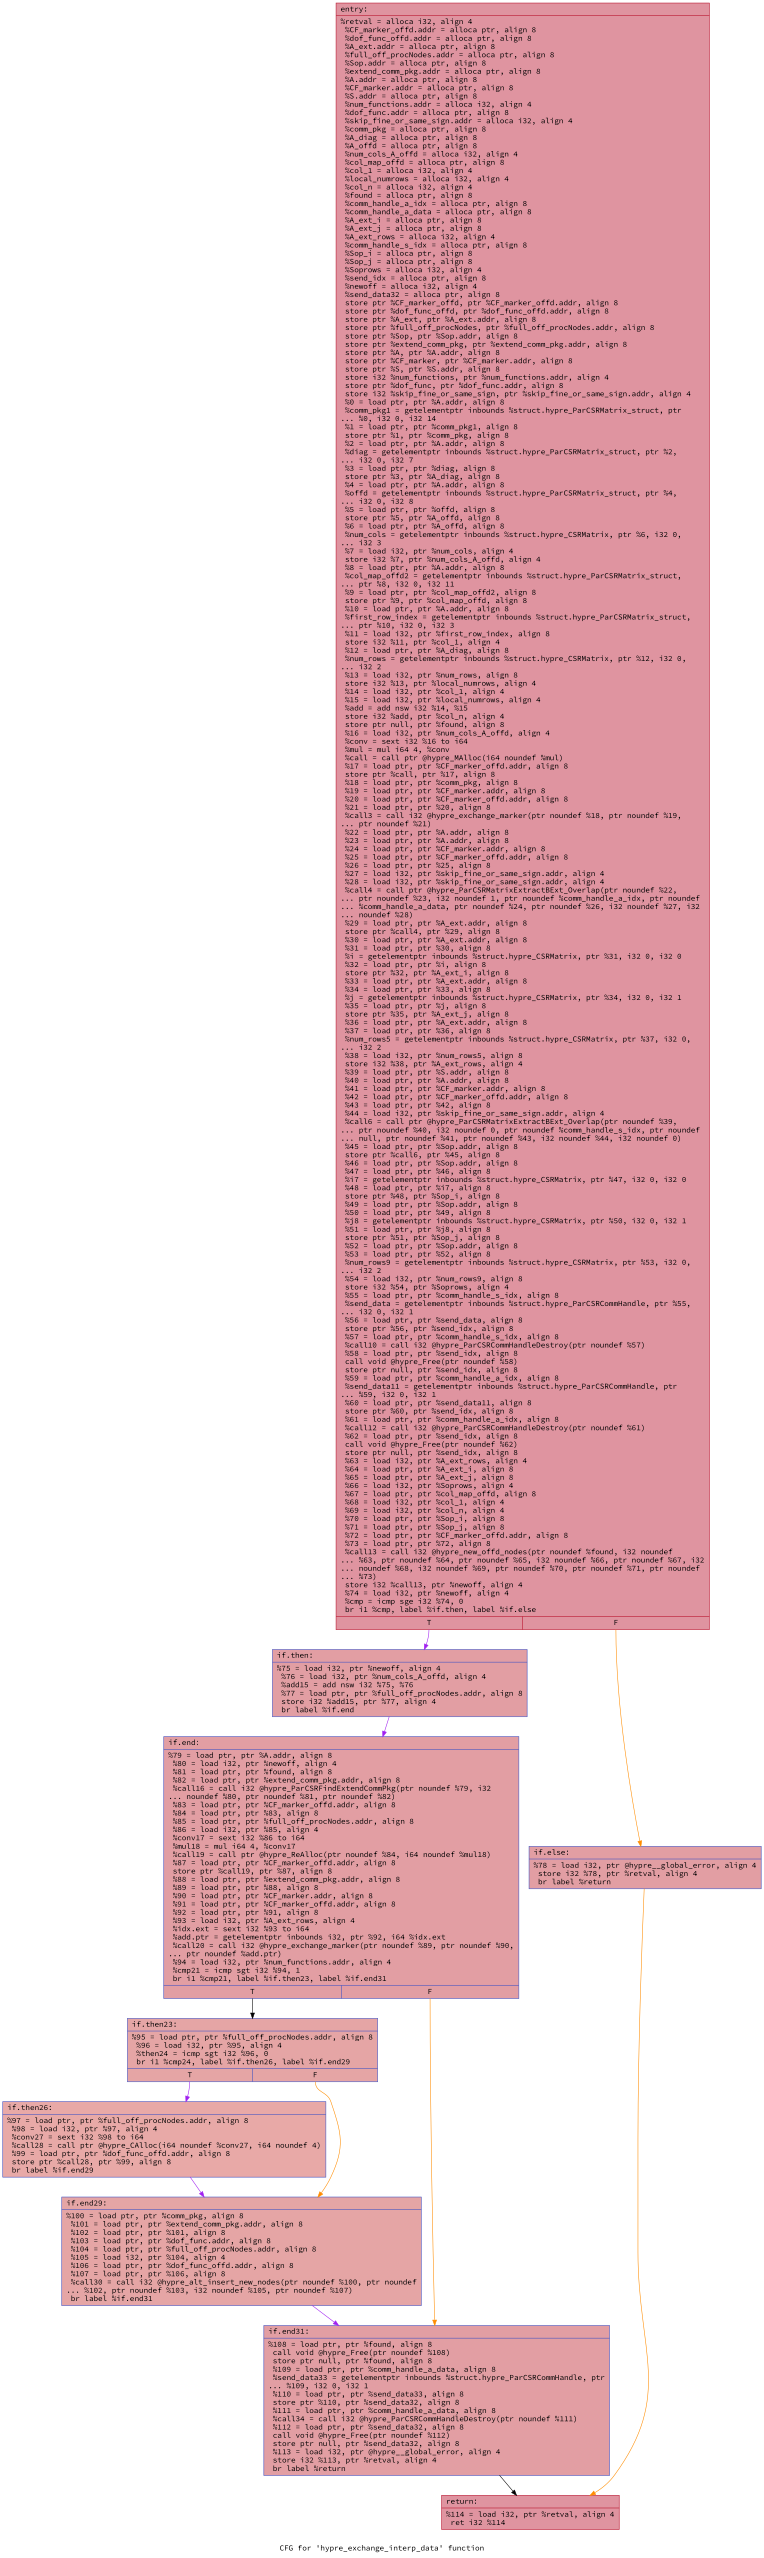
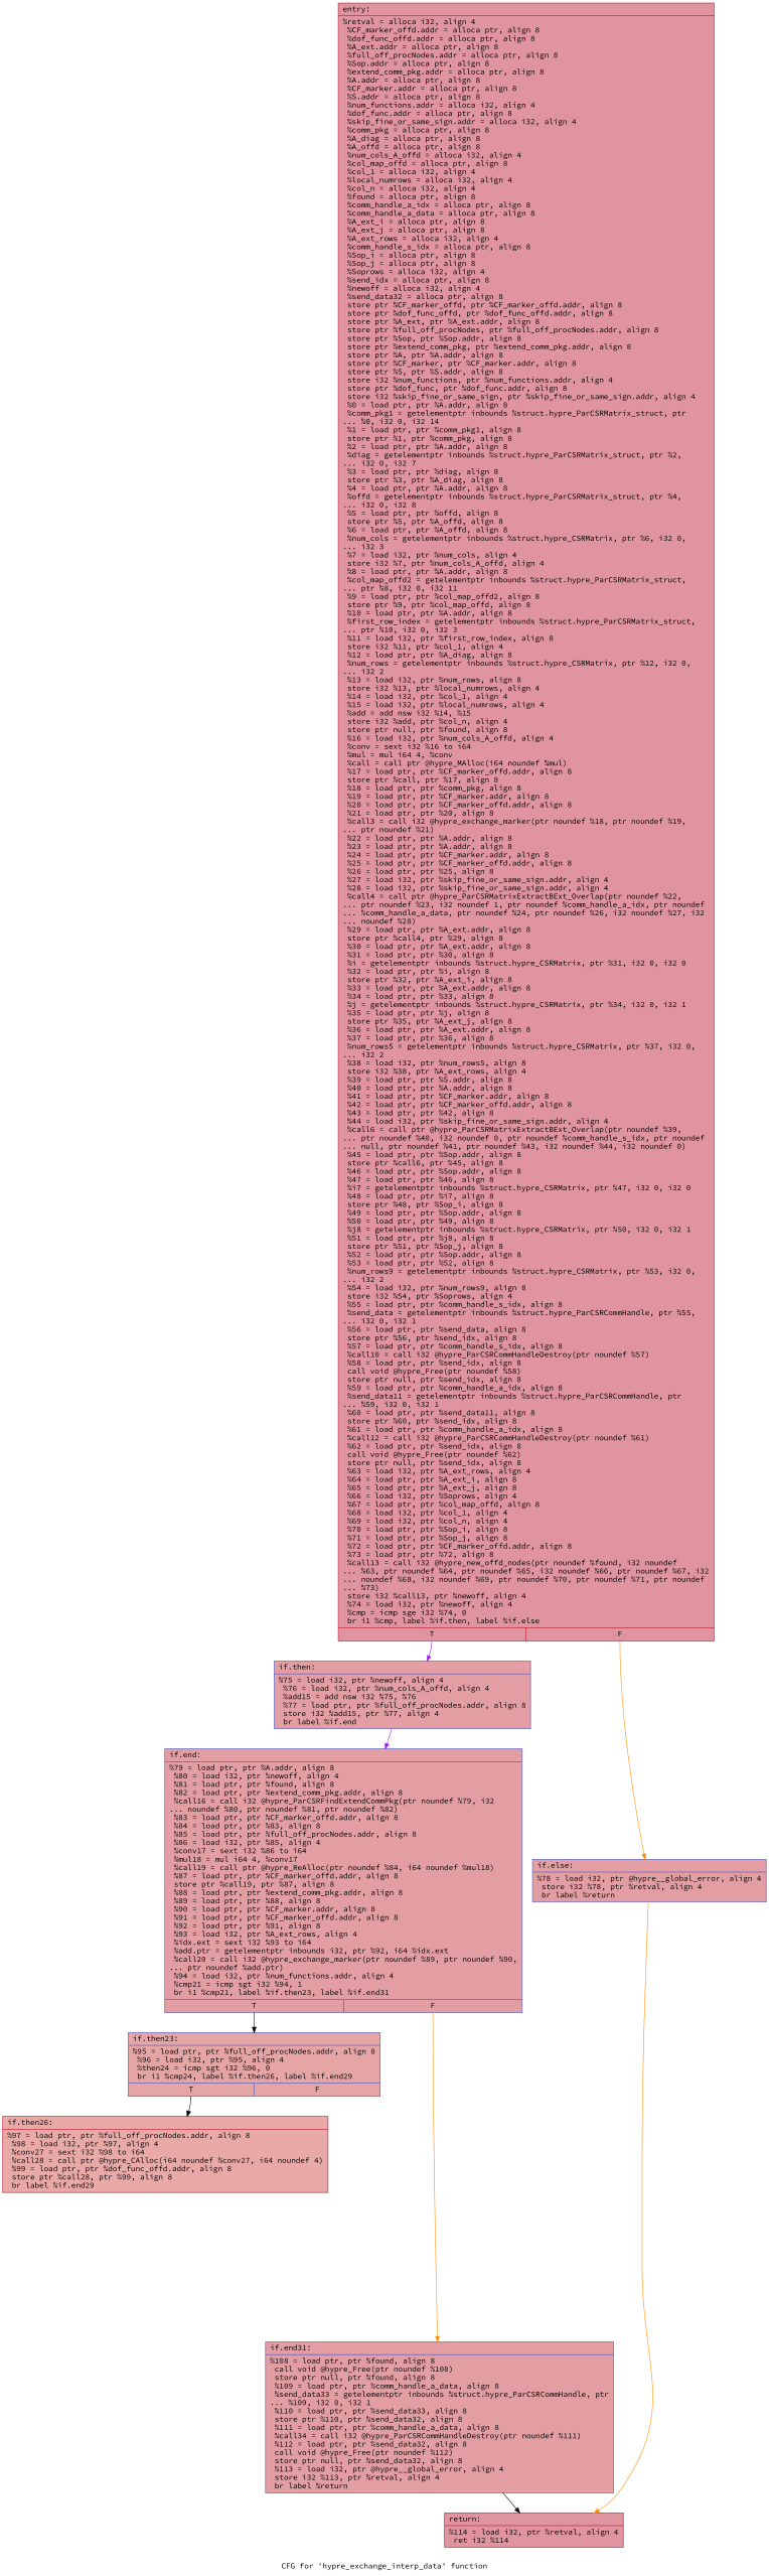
  digraph {
    fontname="Source Code Pro"
    label="CFG for 'hypre_exchange_interp_data' function"
    node [color="#3d50c3ff" fillcolor="#be242e70" fontname="Source Code Pro" shape=record style=filled]
    edge [color=purple fontname="Source Code Pro"]
    n1 [color="#b70d28ff" fillcolor="#b70d2870" label="{entry:\l|  %retval = alloca i32, align 4\l  %CF_marker_offd.addr = alloca ptr, align 8\l  %dof_func_offd.addr = alloca ptr, align 8\l  %A_ext.addr = alloca ptr, align 8\l  %full_off_procNodes.addr = alloca ptr, align 8\l  %Sop.addr = alloca ptr, align 8\l  %extend_comm_pkg.addr = alloca ptr, align 8\l  %A.addr = alloca ptr, align 8\l  %CF_marker.addr = alloca ptr, align 8\l  %S.addr = alloca ptr, align 8\l  %num_functions.addr = alloca i32, align 4\l  %dof_func.addr = alloca ptr, align 8\l  %skip_fine_or_same_sign.addr = alloca i32, align 4\l  %comm_pkg = alloca ptr, align 8\l  %A_diag = alloca ptr, align 8\l  %A_offd = alloca ptr, align 8\l  %num_cols_A_offd = alloca i32, align 4\l  %col_map_offd = alloca ptr, align 8\l  %col_1 = alloca i32, align 4\l  %local_numrows = alloca i32, align 4\l  %col_n = alloca i32, align 4\l  %found = alloca ptr, align 8\l  %comm_handle_a_idx = alloca ptr, align 8\l  %comm_handle_a_data = alloca ptr, align 8\l  %A_ext_i = alloca ptr, align 8\l  %A_ext_j = alloca ptr, align 8\l  %A_ext_rows = alloca i32, align 4\l  %comm_handle_s_idx = alloca ptr, align 8\l  %Sop_i = alloca ptr, align 8\l  %Sop_j = alloca ptr, align 8\l  %Soprows = alloca i32, align 4\l  %send_idx = alloca ptr, align 8\l  %newoff = alloca i32, align 4\l  %send_data32 = alloca ptr, align 8\l  store ptr %CF_marker_offd, ptr %CF_marker_offd.addr, align 8\l  store ptr %dof_func_offd, ptr %dof_func_offd.addr, align 8\l  store ptr %A_ext, ptr %A_ext.addr, align 8\l  store ptr %full_off_procNodes, ptr %full_off_procNodes.addr, align 8\l  store ptr %Sop, ptr %Sop.addr, align 8\l  store ptr %extend_comm_pkg, ptr %extend_comm_pkg.addr, align 8\l  store ptr %A, ptr %A.addr, align 8\l  store ptr %CF_marker, ptr %CF_marker.addr, align 8\l  store ptr %S, ptr %S.addr, align 8\l  store i32 %num_functions, ptr %num_functions.addr, align 4\l  store ptr %dof_func, ptr %dof_func.addr, align 8\l  store i32 %skip_fine_or_same_sign, ptr %skip_fine_or_same_sign.addr, align 4\l  %0 = load ptr, ptr %A.addr, align 8\l  %comm_pkg1 = getelementptr inbounds %struct.hypre_ParCSRMatrix_struct, ptr\l... %0, i32 0, i32 14\l  %1 = load ptr, ptr %comm_pkg1, align 8\l  store ptr %1, ptr %comm_pkg, align 8\l  %2 = load ptr, ptr %A.addr, align 8\l  %diag = getelementptr inbounds %struct.hypre_ParCSRMatrix_struct, ptr %2,\l... i32 0, i32 7\l  %3 = load ptr, ptr %diag, align 8\l  store ptr %3, ptr %A_diag, align 8\l  %4 = load ptr, ptr %A.addr, align 8\l  %offd = getelementptr inbounds %struct.hypre_ParCSRMatrix_struct, ptr %4,\l... i32 0, i32 8\l  %5 = load ptr, ptr %offd, align 8\l  store ptr %5, ptr %A_offd, align 8\l  %6 = load ptr, ptr %A_offd, align 8\l  %num_cols = getelementptr inbounds %struct.hypre_CSRMatrix, ptr %6, i32 0,\l... i32 3\l  %7 = load i32, ptr %num_cols, align 4\l  store i32 %7, ptr %num_cols_A_offd, align 4\l  %8 = load ptr, ptr %A.addr, align 8\l  %col_map_offd2 = getelementptr inbounds %struct.hypre_ParCSRMatrix_struct,\l... ptr %8, i32 0, i32 11\l  %9 = load ptr, ptr %col_map_offd2, align 8\l  store ptr %9, ptr %col_map_offd, align 8\l  %10 = load ptr, ptr %A.addr, align 8\l  %first_row_index = getelementptr inbounds %struct.hypre_ParCSRMatrix_struct,\l... ptr %10, i32 0, i32 3\l  %11 = load i32, ptr %first_row_index, align 8\l  store i32 %11, ptr %col_1, align 4\l  %12 = load ptr, ptr %A_diag, align 8\l  %num_rows = getelementptr inbounds %struct.hypre_CSRMatrix, ptr %12, i32 0,\l... i32 2\l  %13 = load i32, ptr %num_rows, align 8\l  store i32 %13, ptr %local_numrows, align 4\l  %14 = load i32, ptr %col_1, align 4\l  %15 = load i32, ptr %local_numrows, align 4\l  %add = add nsw i32 %14, %15\l  store i32 %add, ptr %col_n, align 4\l  store ptr null, ptr %found, align 8\l  %16 = load i32, ptr %num_cols_A_offd, align 4\l  %conv = sext i32 %16 to i64\l  %mul = mul i64 4, %conv\l  %call = call ptr @hypre_MAlloc(i64 noundef %mul)\l  %17 = load ptr, ptr %CF_marker_offd.addr, align 8\l  store ptr %call, ptr %17, align 8\l  %18 = load ptr, ptr %comm_pkg, align 8\l  %19 = load ptr, ptr %CF_marker.addr, align 8\l  %20 = load ptr, ptr %CF_marker_offd.addr, align 8\l  %21 = load ptr, ptr %20, align 8\l  %call3 = call i32 @hypre_exchange_marker(ptr noundef %18, ptr noundef %19,\l... ptr noundef %21)\l  %22 = load ptr, ptr %A.addr, align 8\l  %23 = load ptr, ptr %A.addr, align 8\l  %24 = load ptr, ptr %CF_marker.addr, align 8\l  %25 = load ptr, ptr %CF_marker_offd.addr, align 8\l  %26 = load ptr, ptr %25, align 8\l  %27 = load i32, ptr %skip_fine_or_same_sign.addr, align 4\l  %28 = load i32, ptr %skip_fine_or_same_sign.addr, align 4\l  %call4 = call ptr @hypre_ParCSRMatrixExtractBExt_Overlap(ptr noundef %22,\l... ptr noundef %23, i32 noundef 1, ptr noundef %comm_handle_a_idx, ptr noundef\l... %comm_handle_a_data, ptr noundef %24, ptr noundef %26, i32 noundef %27, i32\l... noundef %28)\l  %29 = load ptr, ptr %A_ext.addr, align 8\l  store ptr %call4, ptr %29, align 8\l  %30 = load ptr, ptr %A_ext.addr, align 8\l  %31 = load ptr, ptr %30, align 8\l  %i = getelementptr inbounds %struct.hypre_CSRMatrix, ptr %31, i32 0, i32 0\l  %32 = load ptr, ptr %i, align 8\l  store ptr %32, ptr %A_ext_i, align 8\l  %33 = load ptr, ptr %A_ext.addr, align 8\l  %34 = load ptr, ptr %33, align 8\l  %j = getelementptr inbounds %struct.hypre_CSRMatrix, ptr %34, i32 0, i32 1\l  %35 = load ptr, ptr %j, align 8\l  store ptr %35, ptr %A_ext_j, align 8\l  %36 = load ptr, ptr %A_ext.addr, align 8\l  %37 = load ptr, ptr %36, align 8\l  %num_rows5 = getelementptr inbounds %struct.hypre_CSRMatrix, ptr %37, i32 0,\l... i32 2\l  %38 = load i32, ptr %num_rows5, align 8\l  store i32 %38, ptr %A_ext_rows, align 4\l  %39 = load ptr, ptr %S.addr, align 8\l  %40 = load ptr, ptr %A.addr, align 8\l  %41 = load ptr, ptr %CF_marker.addr, align 8\l  %42 = load ptr, ptr %CF_marker_offd.addr, align 8\l  %43 = load ptr, ptr %42, align 8\l  %44 = load i32, ptr %skip_fine_or_same_sign.addr, align 4\l  %call6 = call ptr @hypre_ParCSRMatrixExtractBExt_Overlap(ptr noundef %39,\l... ptr noundef %40, i32 noundef 0, ptr noundef %comm_handle_s_idx, ptr noundef\l... null, ptr noundef %41, ptr noundef %43, i32 noundef %44, i32 noundef 0)\l  %45 = load ptr, ptr %Sop.addr, align 8\l  store ptr %call6, ptr %45, align 8\l  %46 = load ptr, ptr %Sop.addr, align 8\l  %47 = load ptr, ptr %46, align 8\l  %i7 = getelementptr inbounds %struct.hypre_CSRMatrix, ptr %47, i32 0, i32 0\l  %48 = load ptr, ptr %i7, align 8\l  store ptr %48, ptr %Sop_i, align 8\l  %49 = load ptr, ptr %Sop.addr, align 8\l  %50 = load ptr, ptr %49, align 8\l  %j8 = getelementptr inbounds %struct.hypre_CSRMatrix, ptr %50, i32 0, i32 1\l  %51 = load ptr, ptr %j8, align 8\l  store ptr %51, ptr %Sop_j, align 8\l  %52 = load ptr, ptr %Sop.addr, align 8\l  %53 = load ptr, ptr %52, align 8\l  %num_rows9 = getelementptr inbounds %struct.hypre_CSRMatrix, ptr %53, i32 0,\l... i32 2\l  %54 = load i32, ptr %num_rows9, align 8\l  store i32 %54, ptr %Soprows, align 4\l  %55 = load ptr, ptr %comm_handle_s_idx, align 8\l  %send_data = getelementptr inbounds %struct.hypre_ParCSRCommHandle, ptr %55,\l... i32 0, i32 1\l  %56 = load ptr, ptr %send_data, align 8\l  store ptr %56, ptr %send_idx, align 8\l  %57 = load ptr, ptr %comm_handle_s_idx, align 8\l  %call10 = call i32 @hypre_ParCSRCommHandleDestroy(ptr noundef %57)\l  %58 = load ptr, ptr %send_idx, align 8\l  call void @hypre_Free(ptr noundef %58)\l  store ptr null, ptr %send_idx, align 8\l  %59 = load ptr, ptr %comm_handle_a_idx, align 8\l  %send_data11 = getelementptr inbounds %struct.hypre_ParCSRCommHandle, ptr\l... %59, i32 0, i32 1\l  %60 = load ptr, ptr %send_data11, align 8\l  store ptr %60, ptr %send_idx, align 8\l  %61 = load ptr, ptr %comm_handle_a_idx, align 8\l  %call12 = call i32 @hypre_ParCSRCommHandleDestroy(ptr noundef %61)\l  %62 = load ptr, ptr %send_idx, align 8\l  call void @hypre_Free(ptr noundef %62)\l  store ptr null, ptr %send_idx, align 8\l  %63 = load i32, ptr %A_ext_rows, align 4\l  %64 = load ptr, ptr %A_ext_i, align 8\l  %65 = load ptr, ptr %A_ext_j, align 8\l  %66 = load i32, ptr %Soprows, align 4\l  %67 = load ptr, ptr %col_map_offd, align 8\l  %68 = load i32, ptr %col_1, align 4\l  %69 = load i32, ptr %col_n, align 4\l  %70 = load ptr, ptr %Sop_i, align 8\l  %71 = load ptr, ptr %Sop_j, align 8\l  %72 = load ptr, ptr %CF_marker_offd.addr, align 8\l  %73 = load ptr, ptr %72, align 8\l  %call13 = call i32 @hypre_new_offd_nodes(ptr noundef %found, i32 noundef\l... %63, ptr noundef %64, ptr noundef %65, i32 noundef %66, ptr noundef %67, i32\l... noundef %68, i32 noundef %69, ptr noundef %70, ptr noundef %71, ptr noundef\l... %73)\l  store i32 %call13, ptr %newoff, align 4\l  %74 = load i32, ptr %newoff, align 4\l  %cmp = icmp sge i32 %74, 0\l  br i1 %cmp, label %if.then, label %if.else\l|{<s0>T|<s1>F}}"]
    n2 [label="{if.then:\l|  %75 = load i32, ptr %newoff, align 4\l  %76 = load i32, ptr %num_cols_A_offd, align 4\l  %add15 = add nsw i32 %75, %76\l  %77 = load ptr, ptr %full_off_procNodes.addr, align 8\l  store i32 %add15, ptr %77, align 4\l  br label %if.end\l}"]
    n3 [label="{if.else:\l|  %78 = load i32, ptr @hypre__global_error, align 4\l  store i32 %78, ptr %retval, align 4\l  br label %return\l}"]
    n4 [label="{if.end:\l|  %79 = load ptr, ptr %A.addr, align 8\l  %80 = load i32, ptr %newoff, align 4\l  %81 = load ptr, ptr %found, align 8\l  %82 = load ptr, ptr %extend_comm_pkg.addr, align 8\l  %call16 = call i32 @hypre_ParCSRFindExtendCommPkg(ptr noundef %79, i32\l... noundef %80, ptr noundef %81, ptr noundef %82)\l  %83 = load ptr, ptr %CF_marker_offd.addr, align 8\l  %84 = load ptr, ptr %83, align 8\l  %85 = load ptr, ptr %full_off_procNodes.addr, align 8\l  %86 = load i32, ptr %85, align 4\l  %conv17 = sext i32 %86 to i64\l  %mul18 = mul i64 4, %conv17\l  %call19 = call ptr @hypre_ReAlloc(ptr noundef %84, i64 noundef %mul18)\l  %87 = load ptr, ptr %CF_marker_offd.addr, align 8\l  store ptr %call19, ptr %87, align 8\l  %88 = load ptr, ptr %extend_comm_pkg.addr, align 8\l  %89 = load ptr, ptr %88, align 8\l  %90 = load ptr, ptr %CF_marker.addr, align 8\l  %91 = load ptr, ptr %CF_marker_offd.addr, align 8\l  %92 = load ptr, ptr %91, align 8\l  %93 = load i32, ptr %A_ext_rows, align 4\l  %idx.ext = sext i32 %93 to i64\l  %add.ptr = getelementptr inbounds i32, ptr %92, i64 %idx.ext\l  %call20 = call i32 @hypre_exchange_marker(ptr noundef %89, ptr noundef %90,\l... ptr noundef %add.ptr)\l  %94 = load i32, ptr %num_functions.addr, align 4\l  %cmp21 = icmp sgt i32 %94, 1\l  br i1 %cmp21, label %if.then23, label %if.end31\l|{<s0>T|<s1>F}}"]
    n5 [color="#b70d28ff" fillcolor="#b70d2870" label="{return:\l|  %114 = load i32, ptr %retval, align 4\l  ret i32 %114\l}"]
    n6 [fillcolor="#c5333470" label="{if.then23:\l|  %95 = load ptr, ptr %full_off_procNodes.addr, align 8\l  %96 = load i32, ptr %95, align 4\l  %then24 = icmp sgt i32 %96, 0\l  br i1 %cmp24, label %if.then26, label %if.end29\l|{<s0>T|<s1>F}}"]
    n7 [label="{if.end31:\l|  %108 = load ptr, ptr %found, align 8\l  call void @hypre_Free(ptr noundef %108)\l  store ptr null, ptr %found, align 8\l  %109 = load ptr, ptr %comm_handle_a_data, align 8\l  %send_data33 = getelementptr inbounds %struct.hypre_ParCSRCommHandle, ptr\l... %109, i32 0, i32 1\l  %110 = load ptr, ptr %send_data33, align 8\l  store ptr %110, ptr %send_data32, align 8\l  %111 = load ptr, ptr %comm_handle_a_data, align 8\l  %call34 = call i32 @hypre_ParCSRCommHandleDestroy(ptr noundef %111)\l  %112 = load ptr, ptr %send_data32, align 8\l  call void @hypre_Free(ptr noundef %112)\l  store ptr null, ptr %send_data32, align 8\l  %113 = load i32, ptr @hypre__global_error, align 4\l  store i32 %113, ptr %retval, align 4\l  br label %return\l}"]
-   n8 [fillcolor="#ca3b3770" label="{if.then26:\l|  %97 = load ptr, ptr %full_off_procNodes.addr, align 8\l  %98 = load i32, ptr %97, align 4\l  %conv27 = sext i32 %98 to i64\l  %call28 = call ptr @hypre_CAlloc(i64 noundef %conv27, i64 noundef 4)\l  %99 = load ptr, ptr %dof_func_offd.addr, align 8\l  store ptr %call28, ptr %99, align 8\l  br label %if.end29\l}"]
-   n9 [fillcolor="#c5333470" label="{if.end29:\l|  %100 = load ptr, ptr %comm_pkg, align 8\l  %101 = load ptr, ptr %extend_comm_pkg.addr, align 8\l  %102 = load ptr, ptr %101, align 8\l  %103 = load ptr, ptr %dof_func.addr, align 8\l  %104 = load ptr, ptr %full_off_procNodes.addr, align 8\l  %105 = load i32, ptr %104, align 4\l  %106 = load ptr, ptr %dof_func_offd.addr, align 8\l  %107 = load ptr, ptr %106, align 8\l  %call30 = call i32 @hypre_alt_insert_new_nodes(ptr noundef %100, ptr noundef\l... %102, ptr noundef %103, i32 noundef %105, ptr noundef %107)\l  br label %if.end31\l}"]
+   n8 [color="#b70d28ff" fillcolor="#ca3b3770" label="{if.then26:\l|  %97 = load ptr, ptr %full_off_procNodes.addr, align 8\l  %98 = load i32, ptr %97, align 4\l  %conv27 = sext i32 %98 to i64\l  %call28 = call ptr @hypre_CAlloc(i64 noundef %conv27, i64 noundef 4)\l  %99 = load ptr, ptr %dof_func_offd.addr, align 8\l  store ptr %call28, ptr %99, align 8\l  br label %if.end29\l}"]
    n1 -> n2 [tailport=s0]
    n1 -> n3 [color=darkorange tailport=s1]
    n2 -> n4
    n3 -> n5 [color=darkorange]
    n4 -> n6 [color=black tailport=s0]
    n4 -> n7 [color=darkorange tailport=s1]
-   n6 -> n8 [tailport=s0]
-   n6 -> n9 [color=darkorange tailport=s1]
+   n6 -> n8 [color=black tailport=s0]
    n7 -> n5 [color=black]
-   n8 -> n9
-   n9 -> n7
  }
